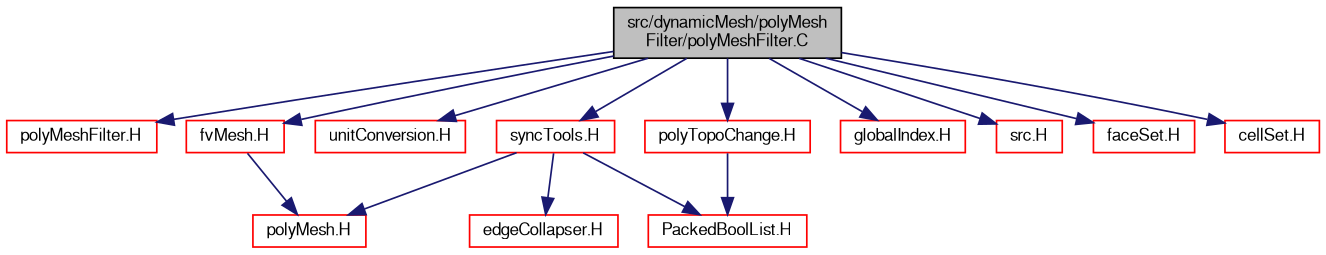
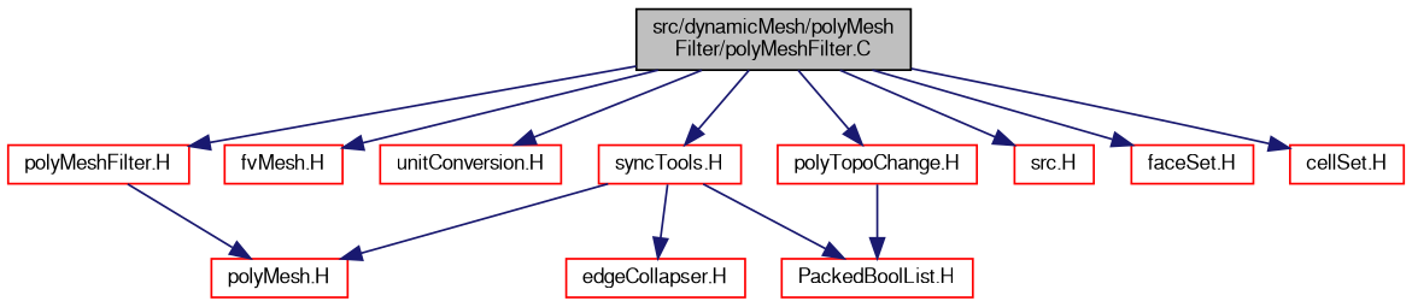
  digraph {
    node [color=red fontname=FreeSans fontsize=10 shape=record]
    edge [color=midnightblue fontname=FreeSans fontsize=10 labelfontname=FreeSans labelfontsize=10 style=solid]
    n1 [color=black fillcolor=grey75 fontcolor=black height=0.2 label="src/dynamicMesh/polyMesh\lFilter/polyMeshFilter.C" style=filled width=0.4]
    n2 [height=0.2 label="polyMeshFilter.H" width=0.4]
    n3 [height=0.2 label="fvMesh.H" width=0.4]
    n4 [height=0.2 label="unitConversion.H" width=0.4]
    n5 [height=0.2 label="syncTools.H" width=0.4]
    n6 [height=0.2 label="polyTopoChange.H" width=0.4]
-   n7 [height=0.2 label="globalIndex.H" width=0.4]
    n8 [height=0.2 label="src.H" width=0.4]
    n9 [height=0.2 label="faceSet.H" width=0.4]
    n10 [height=0.2 label="cellSet.H" width=0.4]
    n11 [height=0.2 label="polyMesh.H" width=0.4]
    n12 [height=0.2 label="edgeCollapser.H" width=0.4]
    n13 [height=0.2 label="PackedBoolList.H" width=0.4]
    n1 -> n2
    n1 -> n3
    n1 -> n4
    n1 -> n5
    n1 -> n6
-   n1 -> n7
    n1 -> n8
    n1 -> n9
    n1 -> n10
-   n3 -> n11
+   n2 -> n11
    n5 -> n11
    n5 -> n12
    n5 -> n13
    n6 -> n13
  }
